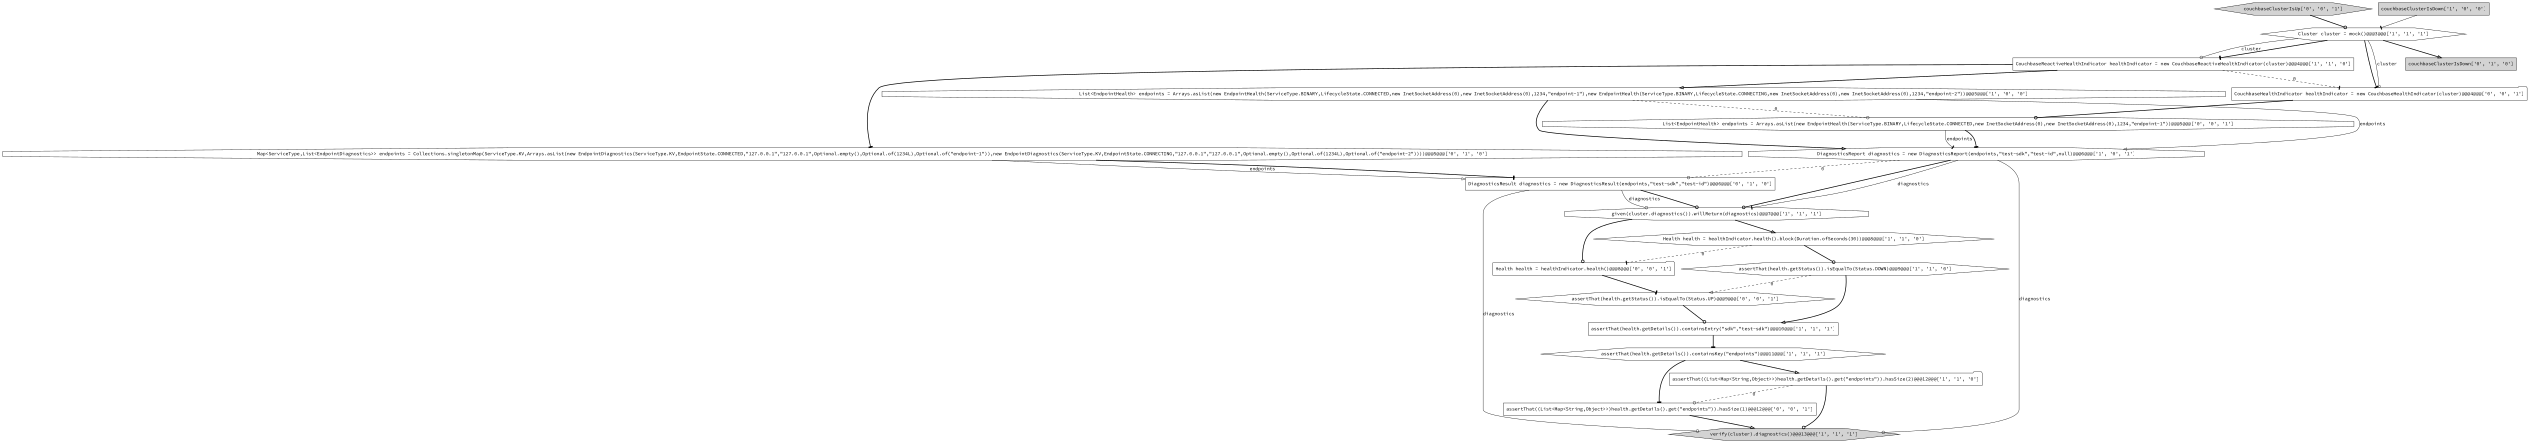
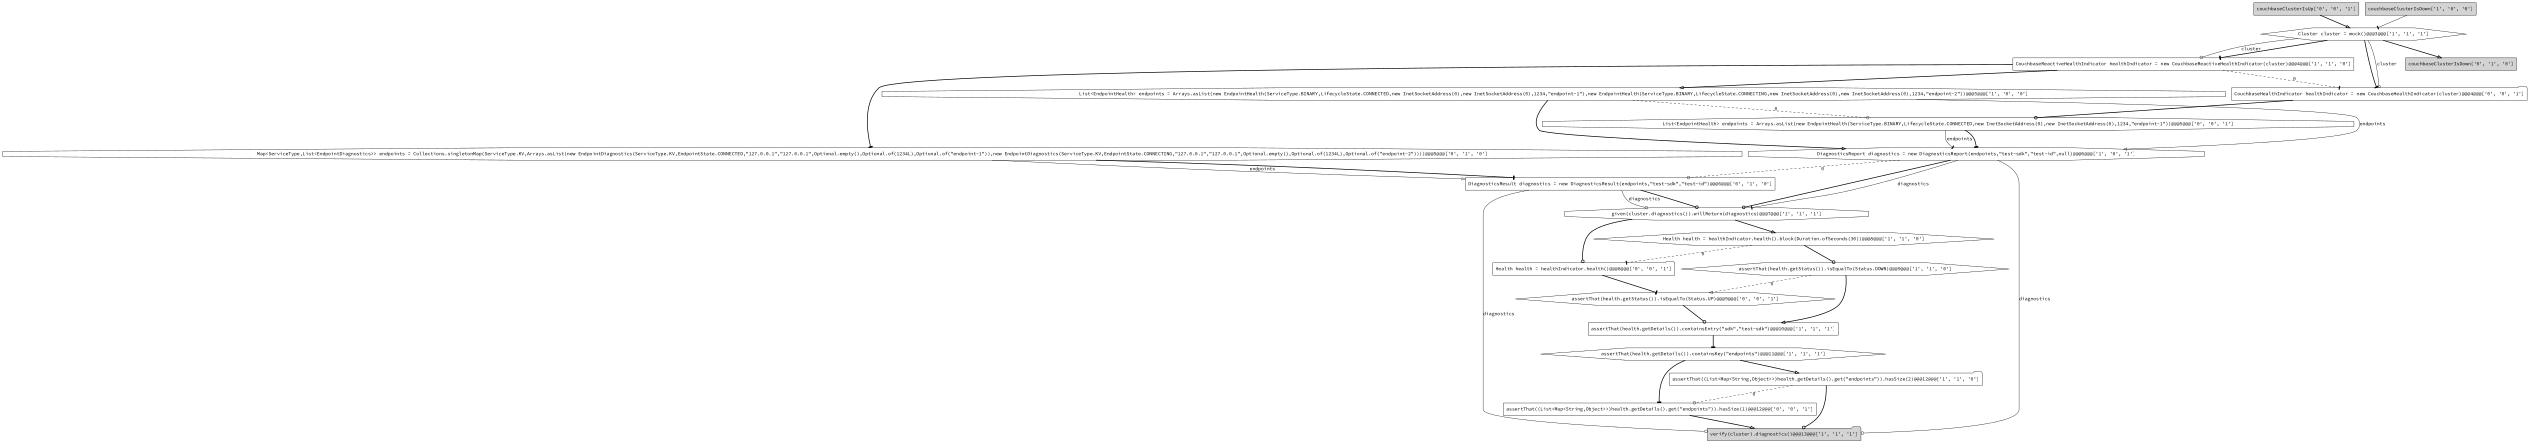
  digraph {
    fontname="Source Code Pro"
    node [fillcolor=white fontname="Source Code Pro" shape=box style=filled]
    edge [arrowhead=odot fontname="Source Code Pro" style=bold]
    n1 [label="assertThat((List<Map<String,Object>>)health.getDetails().get(\"endpoints\")).hasSize(1)@@@12@@@['0', '0', '1']"]
-   n2 [fillcolor=lightgray label="verify(cluster).diagnostics()@@@13@@@['1', '1', '1']" shape=hexagon]
+   n2 [fillcolor=lightgray label="verify(cluster).diagnostics()@@@13@@@['1', '1', '1']" shape=folder]
    n3 [label="assertThat(health.getDetails()).containsEntry(\"sdk\",\"test-sdk\")@@@10@@@['1', '1', '1']"]
    n4 [label="assertThat(health.getDetails()).containsKey(\"endpoints\")@@@11@@@['1', '1', '1']" shape=hexagon]
    n5 [label="assertThat((List<Map<String,Object>>)health.getDetails().get(\"endpoints\")).hasSize(2)@@@12@@@['1', '1', '0']" shape=folder]
    n6 [label="DiagnosticsReport diagnostics = new DiagnosticsReport(endpoints,\"test-sdk\",\"test-id\",null)@@@6@@@['1', '0', '1']" shape=octagon]
    n7 [label="DiagnosticsResult diagnostics = new DiagnosticsResult(endpoints,\"test-sdk\",\"test-id\")@@@6@@@['0', '1', '0']"]
    n8 [label="given(cluster.diagnostics()).willReturn(diagnostics)@@@7@@@['1', '1', '1']" shape=octagon]
    n9 [label="Health health = healthIndicator.health()@@@8@@@['0', '0', '1']" shape=folder]
    n10 [label="Health health = healthIndicator.health().block(Duration.ofSeconds(30))@@@8@@@['1', '1', '0']" shape=hexagon]
    n11 [label="CouchbaseHealthIndicator healthIndicator = new CouchbaseHealthIndicator(cluster)@@@4@@@['0', '0', '1']" shape=folder]
    n12 [label="List<EndpointHealth> endpoints = Arrays.asList(new EndpointHealth(ServiceType.BINARY,LifecycleState.CONNECTED,new InetSocketAddress(0),new InetSocketAddress(0),1234,\"endpoint-1\"))@@@5@@@['0', '0', '1']" shape=octagon]
    n13 [label="Map<ServiceType,List<EndpointDiagnostics>> endpoints = Collections.singletonMap(ServiceType.KV,Arrays.asList(new EndpointDiagnostics(ServiceType.KV,EndpointState.CONNECTED,\"127.0.0.1\",\"127.0.0.1\",Optional.empty(),Optional.of(1234L),Optional.of(\"endpoint-1\")),new EndpointDiagnostics(ServiceType.KV,EndpointState.CONNECTING,\"127.0.0.1\",\"127.0.0.1\",Optional.empty(),Optional.of(1234L),Optional.of(\"endpoint-2\"))))@@@5@@@['0', '1', '0']" shape=octagon]
    n14 [label="assertThat(health.getStatus()).isEqualTo(Status.UP)@@@9@@@['0', '0', '1']" shape=hexagon]
-   n15 [fillcolor=lightgray label="couchbaseClusterIsUp['0', '0', '1']" shape=hexagon]
+   n15 [fillcolor=lightgray label="couchbaseClusterIsUp['0', '0', '1']"]
    n16 [label="Cluster cluster = mock()@@@3@@@['1', '1', '1']" shape=hexagon]
    n17 [label="CouchbaseReactiveHealthIndicator healthIndicator = new CouchbaseReactiveHealthIndicator(cluster)@@@4@@@['1', '1', '0']"]
    n18 [fillcolor=lightgray label="couchbaseClusterIsDown['0', '1', '0']"]
    n19 [label="List<EndpointHealth> endpoints = Arrays.asList(new EndpointHealth(ServiceType.BINARY,LifecycleState.CONNECTED,new InetSocketAddress(0),new InetSocketAddress(0),1234,\"endpoint-1\"),new EndpointHealth(ServiceType.BINARY,LifecycleState.CONNECTING,new InetSocketAddress(0),new InetSocketAddress(0),1234,\"endpoint-2\"))@@@5@@@['1', '0', '0']" shape=octagon]
    n20 [label="assertThat(health.getStatus()).isEqualTo(Status.DOWN)@@@9@@@['1', '1', '0']" shape=hexagon]
    n21 [fillcolor=lightgray label="couchbaseClusterIsDown['1', '0', '0']"]
    n1 -> n2 [arrowhead=onormal]
    n3 -> n4 [arrowhead=tee]
    n4 -> n1 [arrowhead=tee]
    n4 -> n5 [arrowhead=onormal]
    n5 -> n1 [label=0 style=dashed]
    n5 -> n2
    n6 -> n2 [label=diagnostics style=solid]
    n6 -> n7 [label=0 style=dashed]
    n6 -> n8
    n6 -> n8 [arrowhead=tee label=diagnostics style=solid]
    n7 -> n2 [label=diagnostics style=solid]
    n7 -> n8
    n7 -> n8 [label=diagnostics style=solid]
    n8 -> n9
    n8 -> n10 [arrowhead=onormal]
    n9 -> n14 [arrowhead=tee]
    n10 -> n9 [arrowhead=tee label=0 style=dashed]
    n10 -> n20
    n11 -> n12
    n12 -> n6 [arrowhead=tee label=endpoints style=solid]
    n12 -> n6 [arrowhead=tee]
    n13 -> n7 [arrowhead=tee]
    n13 -> n7 [arrowhead=onormal label=endpoints style=solid]
    n14 -> n3
-   n15 -> n16
+   n15 -> n16 [arrowhead=onormal]
    n16 -> n11 [arrowhead=tee]
    n16 -> n11 [label=cluster style=solid]
    n16 -> n17 [arrowhead=tee]
    n16 -> n17 [label=cluster style=solid]
    n16 -> n18 [arrowhead=onormal]
    n17 -> n11 [arrowhead=tee label=0 style=dashed]
    n17 -> n13 [arrowhead=tee]
    n17 -> n19 [arrowhead=onormal]
    n19 -> n6 [arrowhead=onormal label=endpoints style=solid]
    n19 -> n6 [arrowhead=onormal]
    n19 -> n12 [label=0 style=dashed]
    n20 -> n3 [arrowhead=onormal]
    n20 -> n14 [arrowhead=onormal label=0 style=dashed]
    n21 -> n16 [arrowhead=tee style=solid]
  }
